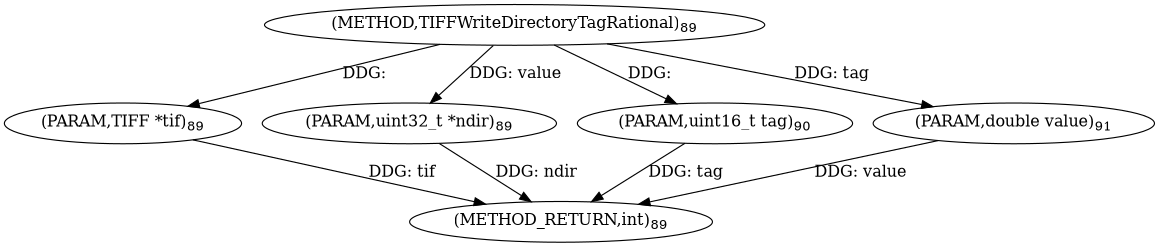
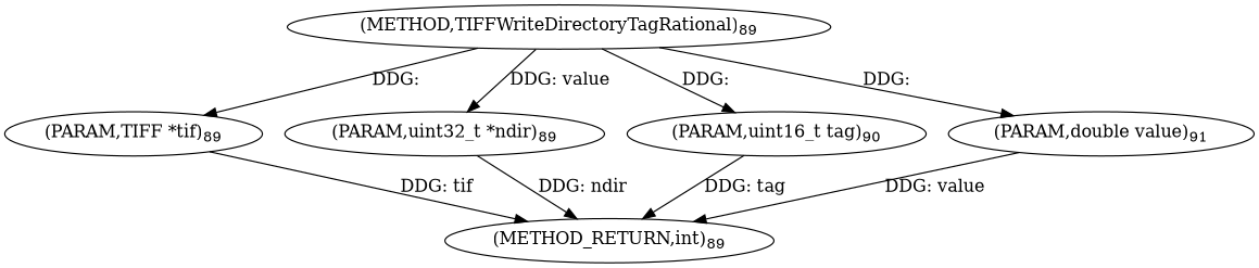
  digraph {
    n1 [label=<(METHOD,TIFFWriteDirectoryTagRational)<SUB>89</SUB>>]
    n2 [label=<(PARAM,TIFF *tif)<SUB>89</SUB>>]
    n3 [label=<(PARAM,uint32_t *ndir)<SUB>89</SUB>>]
    n4 [label=<(PARAM,uint16_t tag)<SUB>90</SUB>>]
    n5 [label=<(PARAM,double value)<SUB>91</SUB>>]
    n6 [label=<(METHOD_RETURN,int)<SUB>89</SUB>>]
    n1 -> n2 [label="DDG: "]
    n1 -> n3 [label="DDG: value"]
    n1 -> n4 [label="DDG: "]
-   n1 -> n5 [label="DDG: tag"]
+   n1 -> n5 [label="DDG: "]
    n2 -> n6 [label="DDG: tif"]
    n3 -> n6 [label="DDG: ndir"]
    n4 -> n6 [label="DDG: tag"]
    n5 -> n6 [label="DDG: value"]
  }
